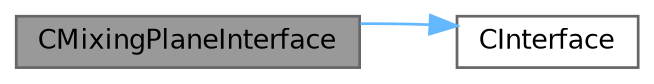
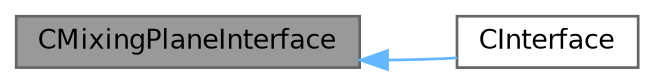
  digraph {
    rankdir=LR
    node [color=gray40 fontname=Helvetica fontsize=10 shape=box style=filled]
    n1 [fillcolor=grey60 fontcolor=black height=0.2 label=CMixingPlaneInterface width=0.4]
    n2 [fillcolor=white height=0.2 label=CInterface width=0.4]
-   n2 -> n1 [color=steelblue1 dir=back fontname=Helvetica fontsize=10 labelfontname=Helvetica labelfontsize=10 style=solid]
+   n1 -> n2 [color=steelblue1 dir=back fontname=Helvetica fontsize=10 labelfontname=Helvetica labelfontsize=10 style=solid]
  }
